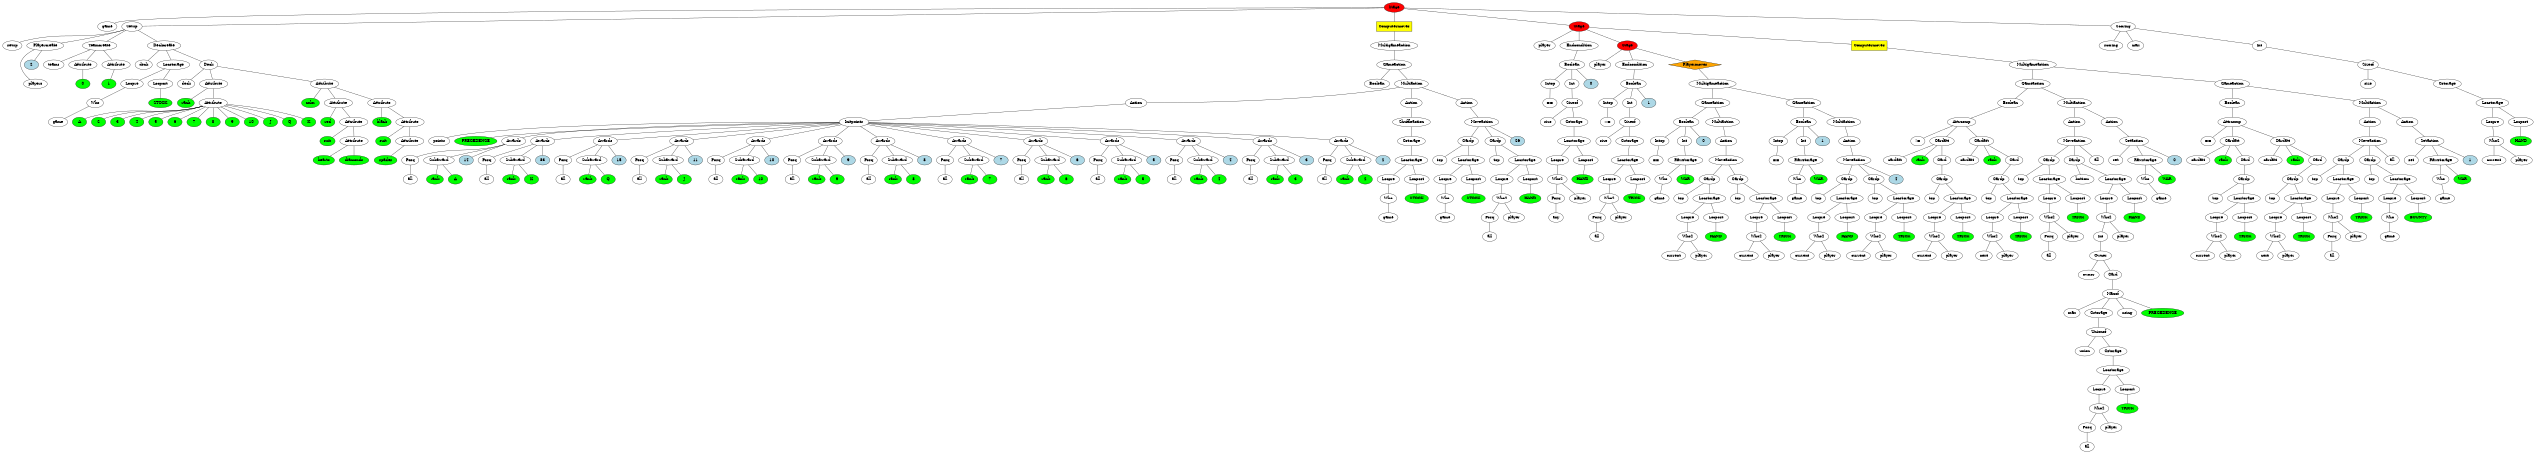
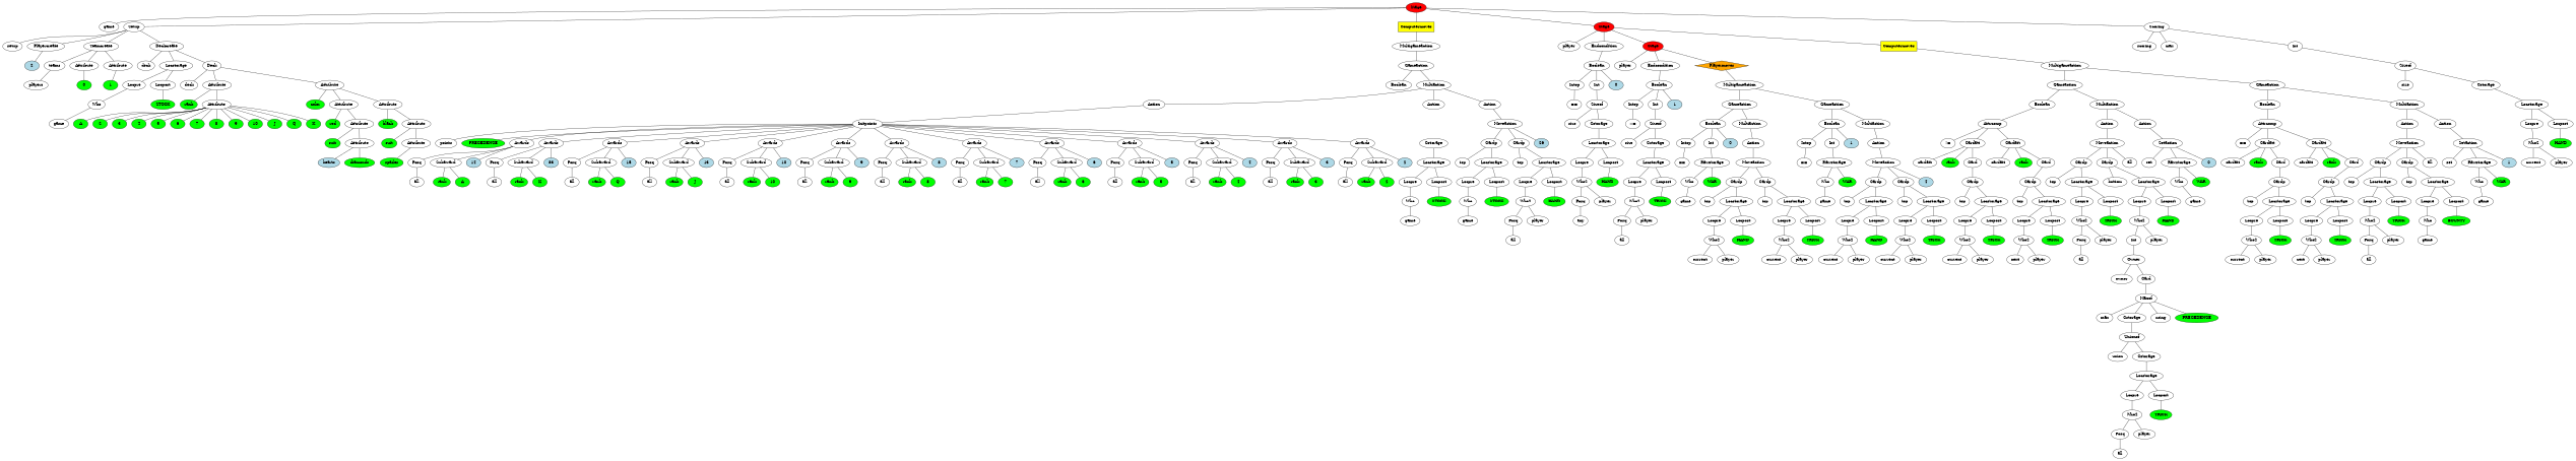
  graph {
    n1 [fillcolor=red label=Stage style=filled]
    n2 [label=game]
    n3 [label=Setup]
    n4 [fillcolor=yellow label=Computermoves shape=box style=filled]
    n5 [fillcolor=red label=Stage style=filled]
    n6 [label=Scoring]
    n7 [label=setup]
    n8 [label=Playercreate]
    n9 [label=Teamcreate]
    n10 [label=Deckcreate]
    n11 [label=Multigameaction]
    n12 [label=player]
    n13 [label=Endcondition]
    n14 [fillcolor=red label=Stage style=filled]
    n15 [fillcolor=yellow label=Computermoves shape=box style=filled]
    n16 [label=scoring]
    n17 [label=max]
    n18 [label=Int]
    n19 [label=players]
    n20 [fillcolor=lightblue label=2 style=filled]
    n21 [label=teams]
    n22 [label=Attribute]
    n23 [label=Attribute]
    n24 [label=deck]
    n25 [label=Locstorage]
    n26 [label=Deck]
    n27 [fillcolor=green label=0 style=filled]
    n28 [fillcolor=green label=1 style=filled]
    n29 [label=Locpre]
    n30 [label=Locpost]
    n31 [label=deck]
    n32 [label=Attribute]
    n33 [label=Attribute]
    n34 [label=Who]
    n35 [fillcolor=green label=STOCK style=filled]
    n36 [label=game]
    n37 [fillcolor=green label=rank style=filled]
    n38 [label=Attribute]
    n39 [fillcolor=green label=color style=filled]
    n40 [label=Attribute]
    n41 [label=Attribute]
    n42 [fillcolor=green label=A style=filled]
    n43 [fillcolor=green label=2 style=filled]
    n44 [fillcolor=green label=3 style=filled]
    n45 [fillcolor=green label=4 style=filled]
    n46 [fillcolor=green label=5 style=filled]
    n47 [fillcolor=green label=6 style=filled]
    n48 [fillcolor=green label=7 style=filled]
    n49 [fillcolor=green label=8 style=filled]
    n50 [fillcolor=green label=9 style=filled]
    n51 [fillcolor=green label=10 style=filled]
    n52 [fillcolor=green label=J style=filled]
    n53 [fillcolor=green label=Q style=filled]
    n54 [fillcolor=green label=K style=filled]
    n55 [fillcolor=green label=red style=filled]
    n56 [label=Attribute]
    n57 [fillcolor=green label=black style=filled]
    n58 [label=Attribute]
    n59 [fillcolor=green label=suit style=filled]
    n60 [label=Attribute]
-   n61 [fillcolor=green label=hearts style=filled]
+   n61 [fillcolor=lightblue label=hearts style=filled]
    n62 [fillcolor=green label=diamonds style=filled]
    n63 [fillcolor=green label=suit style=filled]
    n64 [label=Attribute]
    n65 [fillcolor=green label=spades style=filled]
    n66 [label=Gameaction]
    n67 [label=Boolean]
    n68 [label=Multiaction]
    n69 [label=Action]
    n70 [label=Action]
    n71 [label=Action]
    n72 [label=Initpoints]
-   n73 [label=Shuffleaction]
    n74 [label=Moveaction]
    n75 [label=points]
    n76 [fillcolor=green label=PRECEDENCE style=filled]
    n77 [label=Awards]
    n78 [label=Awards]
    n79 [label=Awards]
    n80 [label=Awards]
    n81 [label=Awards]
    n82 [label=Awards]
    n83 [label=Awards]
    n84 [label=Awards]
    n85 [label=Awards]
    n86 [label=Awards]
    n87 [label=Awards]
    n88 [label=Awards]
    n89 [label=Awards]
    n90 [label=Posq]
    n91 [label=Subaward]
    n92 [fillcolor=lightblue label=14 style=filled]
    n93 [label=Posq]
    n94 [label=Subaward]
    n95 [fillcolor=lightblue label=83 style=filled]
    n96 [label=Posq]
    n97 [label=Subaward]
    n98 [fillcolor=lightblue label=15 style=filled]
    n99 [label=Posq]
    n100 [label=Subaward]
-   n101 [fillcolor=lightblue label=11 style=filled]
+   n101 [fillcolor=lightblue label=13 style=filled]
    n102 [label=Posq]
    n103 [label=Subaward]
    n104 [fillcolor=lightblue label=10 style=filled]
    n105 [label=Posq]
    n106 [label=Subaward]
    n107 [fillcolor=lightblue label=9 style=filled]
    n108 [label=Posq]
    n109 [label=Subaward]
    n110 [fillcolor=lightblue label=8 style=filled]
    n111 [label=Posq]
    n112 [label=Subaward]
    n113 [fillcolor=lightblue label=7 style=filled]
    n114 [label=Posq]
    n115 [label=Subaward]
    n116 [fillcolor=lightblue label=6 style=filled]
    n117 [label=Posq]
    n118 [label=Subaward]
    n119 [fillcolor=lightblue label=5 style=filled]
    n120 [label=Posq]
    n121 [label=Subaward]
    n122 [fillcolor=lightblue label=4 style=filled]
    n123 [label=Posq]
    n124 [label=Subaward]
    n125 [fillcolor=lightblue label=3 style=filled]
    n126 [label=Posq]
    n127 [label=Subaward]
    n128 [fillcolor=lightblue label=2 style=filled]
    n129 [label=all]
    n130 [fillcolor=green label=rank style=filled]
    n131 [fillcolor=green label=A style=filled]
    n132 [label=all]
    n133 [fillcolor=green label=rank style=filled]
    n134 [fillcolor=green label=K style=filled]
    n135 [label=all]
    n136 [fillcolor=green label=rank style=filled]
    n137 [fillcolor=green label=Q style=filled]
    n138 [label=all]
    n139 [fillcolor=green label=rank style=filled]
    n140 [fillcolor=green label=J style=filled]
    n141 [label=all]
    n142 [fillcolor=green label=rank style=filled]
    n143 [fillcolor=green label=10 style=filled]
    n144 [label=all]
    n145 [fillcolor=green label=rank style=filled]
    n146 [fillcolor=green label=9 style=filled]
    n147 [label=all]
    n148 [fillcolor=green label=rank style=filled]
    n149 [fillcolor=green label=8 style=filled]
    n150 [label=all]
    n151 [fillcolor=green label=rank style=filled]
    n152 [fillcolor=green label=7 style=filled]
    n153 [label=all]
    n154 [fillcolor=green label=rank style=filled]
    n155 [fillcolor=green label=6 style=filled]
    n156 [label=all]
    n157 [fillcolor=green label=rank style=filled]
    n158 [fillcolor=green label=5 style=filled]
    n159 [label=all]
    n160 [fillcolor=green label=rank style=filled]
    n161 [fillcolor=green label=4 style=filled]
    n162 [label=all]
    n163 [fillcolor=green label=rank style=filled]
    n164 [fillcolor=green label=3 style=filled]
    n165 [label=all]
    n166 [fillcolor=green label=rank style=filled]
    n167 [fillcolor=green label=2 style=filled]
    n168 [label=Cstorage]
    n169 [label=Locstorage]
    n170 [label=Locpre]
    n171 [label=Locpost]
    n172 [label=Who]
    n173 [fillcolor=green label=STOCK style=filled]
    n174 [label=game]
    n175 [label=Cardp]
    n176 [label=Cardp]
    n177 [fillcolor=lightblue label=26 style=filled]
    n178 [label=top]
    n179 [label=Locstorage]
    n180 [label=top]
    n181 [label=Locstorage]
    n182 [label=Locpre]
    n183 [label=Locpost]
    n184 [label=Who]
    n185 [fillcolor=green label=STOCK style=filled]
    n186 [label=game]
    n187 [label=Locpre]
    n188 [label=Locpost]
    n189 [label=Who2]
    n190 [fillcolor=green label=HAND style=filled]
    n191 [label=Posq]
    n192 [label=player]
    n193 [label=all]
    n194 [label=Boolean]
    n195 [label=player]
    n196 [label=Endcondition]
    n197 [fillcolor=orange label=Playermoves shape=diamond style=filled]
    n198 [label=Multigameaction]
    n199 [label=Intop]
    n200 [label=Int]
    n201 [fillcolor=lightblue label=0 style=filled]
    n202 [label="=="]
    n203 [label=Sizeof]
    n204 [label=size]
    n205 [label=Cstorage]
    n206 [label=Locstorage]
    n207 [label=Locpre]
    n208 [label=Locpost]
    n209 [label=Who2]
    n210 [fillcolor=green label=HAND style=filled]
    n211 [label=Posq]
    n212 [label=player]
    n213 [label=any]
    n214 [label=Boolean]
    n215 [label=Multigameaction]
    n216 [label=Intop]
    n217 [label=Int]
    n218 [fillcolor=lightblue label=1 style=filled]
    n219 [label=">="]
    n220 [label=Sizeof]
    n221 [label=size]
    n222 [label=Cstorage]
    n223 [label=Locstorage]
    n224 [label=Locpre]
    n225 [label=Locpost]
    n226 [label=Who2]
    n227 [fillcolor=green label=TRICK style=filled]
    n228 [label=Posq]
    n229 [label=player]
    n230 [label=all]
    n231 [label=Gameaction]
    n232 [label=Gameaction]
    n233 [label=Boolean]
    n234 [label=Multiaction]
    n235 [label=Boolean]
    n236 [label=Multiaction]
    n237 [label=Intop]
    n238 [label=Int]
    n239 [fillcolor=lightblue label=0 style=filled]
    n240 [label=Action]
    n241 [label="=="]
    n242 [label=Rawstorage]
    n243 [label=Who]
    n244 [fillcolor=green label=WAR style=filled]
    n245 [label=game]
    n246 [label=Moveaction]
    n247 [label=Cardp]
    n248 [label=Cardp]
    n249 [label=top]
    n250 [label=Locstorage]
    n251 [label=top]
    n252 [label=Locstorage]
    n253 [label=Locpre]
    n254 [label=Locpost]
    n255 [label=Who2]
    n256 [fillcolor=green label=HAND style=filled]
    n257 [label=current]
    n258 [label=player]
    n259 [label=Locpre]
    n260 [label=Locpost]
    n261 [label=Who2]
    n262 [fillcolor=green label=TRICK style=filled]
    n263 [label=current]
    n264 [label=player]
    n265 [label=Intop]
    n266 [label=Int]
    n267 [fillcolor=lightblue label=1 style=filled]
    n268 [label=Action]
    n269 [label="=="]
    n270 [label=Rawstorage]
    n271 [label=Who]
    n272 [fillcolor=green label=WAR style=filled]
    n273 [label=game]
    n274 [label=Moveaction]
    n275 [label=Cardp]
    n276 [label=Cardp]
    n277 [fillcolor=lightblue label=4 style=filled]
    n278 [label=top]
    n279 [label=Locstorage]
    n280 [label=top]
    n281 [label=Locstorage]
    n282 [label=Locpre]
    n283 [label=Locpost]
    n284 [label=Who2]
    n285 [fillcolor=green label=HAND style=filled]
    n286 [label=current]
    n287 [label=player]
    n288 [label=Locpre]
    n289 [label=Locpost]
    n290 [label=Who2]
    n291 [fillcolor=green label=TRICK style=filled]
    n292 [label=current]
    n293 [label=player]
    n294 [label=Gameaction]
    n295 [label=Gameaction]
    n296 [label=Boolean]
    n297 [label=Multiaction]
    n298 [label=Boolean]
    n299 [label=Multiaction]
    n300 [label=Attrcomp]
    n301 [label=Action]
    n302 [label=Action]
    n303 [label="!="]
    n304 [label=Cardatt]
    n305 [label=Cardatt]
    n306 [label=cardatt]
    n307 [fillcolor=green label=rank style=filled]
    n308 [label=Card]
    n309 [label=cardatt]
    n310 [fillcolor=green label=rank style=filled]
    n311 [label=Card]
    n312 [label=Cardp]
    n313 [label=top]
    n314 [label=Locstorage]
    n315 [label=Locpre]
    n316 [label=Locpost]
    n317 [label=Who2]
    n318 [fillcolor=green label=TRICK style=filled]
    n319 [label=current]
    n320 [label=player]
    n321 [label=Cardp]
    n322 [label=top]
    n323 [label=Locstorage]
    n324 [label=Locpre]
    n325 [label=Locpost]
    n326 [label=Who2]
    n327 [fillcolor=green label=TRICK style=filled]
    n328 [label=next]
    n329 [label=player]
    n330 [label=Moveaction]
    n331 [label=Setaction]
    n332 [label=Cardp]
    n333 [label=Cardp]
    n334 [label=all]
    n335 [label=top]
    n336 [label=Locstorage]
    n337 [label=bottom]
    n338 [label=Locstorage]
    n339 [label=Locpre]
    n340 [label=Locpost]
    n341 [label=Who2]
    n342 [fillcolor=green label=TRICK style=filled]
    n343 [label=Posq]
    n344 [label=player]
    n345 [label=all]
    n346 [label=Locpre]
    n347 [label=Locpost]
    n348 [label=Who2]
    n349 [fillcolor=green label=HAND style=filled]
    n350 [label=Int]
    n351 [label=player]
    n352 [label=Owner]
    n353 [label=owner]
    n354 [label=Card]
    n355 [label=Maxof]
    n356 [label=max]
    n357 [label=Cstorage]
    n358 [label=using]
    n359 [fillcolor=green label=PRECEDENCE style=filled]
    n360 [label=Unionof]
    n361 [label=union]
    n362 [label=Cstorage]
    n363 [label=Locstorage]
    n364 [label=Locpre]
    n365 [label=Locpost]
    n366 [label=Who2]
    n367 [fillcolor=green label=TRICK style=filled]
    n368 [label=Posq]
    n369 [label=player]
    n370 [label=all]
    n371 [label=set]
    n372 [label=Rawstorage]
    n373 [fillcolor=lightblue label=0 style=filled]
    n374 [label=Who]
    n375 [fillcolor=green label=WAR style=filled]
    n376 [label=game]
    n377 [label=Attrcomp]
    n378 [label=Action]
    n379 [label=Action]
    n380 [label="=="]
    n381 [label=Cardatt]
    n382 [label=Cardatt]
    n383 [label=cardatt]
    n384 [fillcolor=green label=rank style=filled]
    n385 [label=Card]
    n386 [label=cardatt]
    n387 [fillcolor=green label=rank style=filled]
    n388 [label=Card]
    n389 [label=Cardp]
    n390 [label=top]
    n391 [label=Locstorage]
    n392 [label=Locpre]
    n393 [label=Locpost]
    n394 [label=Who2]
    n395 [fillcolor=green label=TRICK style=filled]
    n396 [label=current]
    n397 [label=player]
    n398 [label=Cardp]
    n399 [label=top]
    n400 [label=Locstorage]
    n401 [label=Locpre]
    n402 [label=Locpost]
    n403 [label=Who2]
    n404 [fillcolor=green label=TRICK style=filled]
    n405 [label=next]
    n406 [label=player]
    n407 [label=Moveaction]
    n408 [label=Setaction]
    n409 [label=Cardp]
    n410 [label=Cardp]
    n411 [label=all]
    n412 [label=top]
    n413 [label=Locstorage]
    n414 [label=top]
    n415 [label=Locstorage]
    n416 [label=Locpre]
    n417 [label=Locpost]
    n418 [label=Who2]
    n419 [fillcolor=green label=TRICK style=filled]
    n420 [label=Posq]
    n421 [label=player]
    n422 [label=all]
    n423 [label=Locpre]
    n424 [label=Locpost]
    n425 [label=Who]
    n426 [fillcolor=green label=BOUNTY style=filled]
    n427 [label=game]
    n428 [label=set]
    n429 [label=Rawstorage]
    n430 [fillcolor=lightblue label=1 style=filled]
    n431 [label=Who]
    n432 [fillcolor=green label=WAR style=filled]
    n433 [label=game]
    n434 [label=Sizeof]
    n435 [label=size]
    n436 [label=Cstorage]
    n437 [label=Locstorage]
    n438 [label=Locpre]
    n439 [label=Locpost]
    n440 [label=Who2]
    n441 [fillcolor=green label=HAND style=filled]
    n442 [label=current]
    n443 [label=player]
    n1 -- n2
    n1 -- n3
    n1 -- n4
    n1 -- n5
    n1 -- n6
    n3 -- n7
    n3 -- n8
    n3 -- n9
    n3 -- n10
    n4 -- n11
    n5 -- n12
    n5 -- n13
    n5 -- n14
    n5 -- n15
    n6 -- n16
    n6 -- n17
    n6 -- n18
-   n8 -- n19
+   n21 -- n19
    n8 -- n20
    n9 -- n21
    n9 -- n22
    n9 -- n23
    n10 -- n24
    n10 -- n25
    n10 -- n26
    n11 -- n66
    n13 -- n194
    n14 -- n195
    n14 -- n196
    n14 -- n197
    n15 -- n198
    n18 -- n434
    n22 -- n27
    n23 -- n28
    n25 -- n29
    n25 -- n30
    n26 -- n31
    n26 -- n32
    n26 -- n33
    n29 -- n34
    n30 -- n35
    n32 -- n37
    n32 -- n38
    n33 -- n39
    n33 -- n40
    n33 -- n41
    n34 -- n36
    n38 -- n42
    n38 -- n43
    n38 -- n44
    n38 -- n45
    n38 -- n46
    n38 -- n47
    n38 -- n48
    n38 -- n49
    n38 -- n50
    n38 -- n51
    n38 -- n52
    n38 -- n53
    n38 -- n54
    n40 -- n55
    n40 -- n56
    n41 -- n57
    n41 -- n58
    n56 -- n59
    n56 -- n60
    n58 -- n63
    n58 -- n64
    n60 -- n61
    n60 -- n62
    n64 -- n65
    n66 -- n67
    n66 -- n68
    n68 -- n69
    n68 -- n70
    n68 -- n71
    n69 -- n72
-   n70 -- n73
    n71 -- n74
    n72 -- n75
    n72 -- n76
    n72 -- n77
    n72 -- n78
    n72 -- n79
    n72 -- n80
    n72 -- n81
    n72 -- n82
    n72 -- n83
    n72 -- n84
    n72 -- n85
    n72 -- n86
    n72 -- n87
    n72 -- n88
    n72 -- n89
-   n73 -- n168
    n74 -- n175
    n74 -- n176
    n74 -- n177
    n77 -- n90
    n77 -- n91
    n77 -- n92
    n78 -- n93
    n78 -- n94
    n78 -- n95
    n79 -- n96
    n79 -- n97
    n79 -- n98
    n80 -- n99
    n80 -- n100
    n80 -- n101
    n81 -- n102
    n81 -- n103
    n81 -- n104
    n82 -- n105
    n82 -- n106
    n82 -- n107
    n83 -- n108
    n83 -- n109
    n83 -- n110
    n84 -- n111
    n84 -- n112
    n84 -- n113
    n85 -- n114
    n85 -- n115
    n85 -- n116
    n86 -- n117
    n86 -- n118
    n86 -- n119
    n87 -- n120
    n87 -- n121
    n87 -- n122
    n88 -- n123
    n88 -- n124
    n88 -- n125
    n89 -- n126
    n89 -- n127
    n89 -- n128
    n90 -- n129
    n91 -- n130
    n91 -- n131
    n93 -- n132
    n94 -- n133
    n94 -- n134
    n96 -- n135
    n97 -- n136
    n97 -- n137
    n99 -- n138
    n100 -- n139
    n100 -- n140
    n102 -- n141
    n103 -- n142
    n103 -- n143
    n105 -- n144
    n106 -- n145
    n106 -- n146
    n108 -- n147
    n109 -- n148
    n109 -- n149
    n111 -- n150
    n112 -- n151
    n112 -- n152
    n114 -- n153
    n115 -- n154
    n115 -- n155
    n117 -- n156
    n118 -- n157
    n118 -- n158
    n120 -- n159
    n121 -- n160
    n121 -- n161
    n123 -- n162
    n124 -- n163
    n124 -- n164
    n126 -- n165
    n127 -- n166
    n127 -- n167
    n168 -- n169
    n169 -- n170
    n169 -- n171
    n170 -- n172
    n171 -- n173
    n172 -- n174
    n175 -- n178
    n175 -- n179
    n176 -- n180
    n176 -- n181
    n179 -- n182
    n179 -- n183
    n181 -- n187
    n181 -- n188
    n182 -- n184
    n183 -- n185
    n184 -- n186
    n187 -- n189
    n188 -- n190
    n189 -- n191
    n189 -- n192
    n191 -- n193
    n194 -- n199
    n194 -- n200
    n194 -- n201
    n196 -- n214
    n197 -- n215
    n198 -- n294
    n198 -- n295
    n199 -- n202
    n200 -- n203
    n203 -- n204
    n203 -- n205
    n205 -- n206
    n206 -- n207
    n206 -- n208
    n207 -- n209
    n208 -- n210
    n209 -- n211
    n209 -- n212
    n211 -- n213
    n214 -- n216
    n214 -- n217
    n214 -- n218
    n215 -- n231
    n215 -- n232
    n216 -- n219
    n217 -- n220
    n220 -- n221
    n220 -- n222
    n222 -- n223
    n223 -- n224
    n223 -- n225
    n224 -- n226
    n225 -- n227
    n226 -- n228
    n226 -- n229
    n228 -- n230
    n231 -- n233
    n231 -- n234
    n232 -- n235
    n232 -- n236
    n233 -- n237
    n233 -- n238
    n233 -- n239
    n234 -- n240
    n235 -- n265
    n235 -- n266
    n235 -- n267
    n236 -- n268
    n237 -- n241
    n238 -- n242
    n240 -- n246
    n242 -- n243
    n242 -- n244
    n243 -- n245
    n246 -- n247
    n246 -- n248
    n247 -- n249
    n247 -- n250
    n248 -- n251
    n248 -- n252
    n250 -- n253
    n250 -- n254
    n252 -- n259
    n252 -- n260
    n253 -- n255
    n254 -- n256
    n255 -- n257
    n255 -- n258
    n259 -- n261
    n260 -- n262
    n261 -- n263
    n261 -- n264
    n265 -- n269
    n266 -- n270
    n268 -- n274
    n270 -- n271
    n270 -- n272
    n271 -- n273
    n274 -- n275
    n274 -- n276
    n274 -- n277
    n275 -- n278
    n275 -- n279
    n276 -- n280
    n276 -- n281
    n279 -- n282
    n279 -- n283
    n281 -- n288
    n281 -- n289
    n282 -- n284
    n283 -- n285
    n284 -- n286
    n284 -- n287
    n288 -- n290
    n289 -- n291
    n290 -- n292
    n290 -- n293
    n294 -- n296
    n294 -- n297
    n295 -- n298
    n295 -- n299
    n296 -- n300
    n297 -- n301
    n297 -- n302
    n298 -- n377
    n299 -- n378
    n299 -- n379
    n300 -- n303
    n300 -- n304
    n300 -- n305
    n301 -- n330
    n302 -- n331
    n304 -- n306
    n304 -- n307
    n304 -- n308
    n305 -- n309
    n305 -- n310
    n305 -- n311
    n308 -- n312
    n311 -- n321
    n312 -- n313
    n312 -- n314
    n314 -- n315
    n314 -- n316
    n315 -- n317
    n316 -- n318
    n317 -- n319
    n317 -- n320
    n321 -- n322
    n321 -- n323
    n323 -- n324
    n323 -- n325
    n324 -- n326
    n325 -- n327
    n326 -- n328
    n326 -- n329
    n330 -- n332
    n330 -- n333
    n330 -- n334
    n331 -- n371
    n331 -- n372
    n331 -- n373
    n332 -- n335
    n332 -- n336
    n333 -- n337
    n333 -- n338
    n336 -- n339
    n336 -- n340
    n338 -- n346
    n338 -- n347
    n339 -- n341
    n340 -- n342
    n341 -- n343
    n341 -- n344
    n343 -- n345
    n346 -- n348
    n347 -- n349
    n348 -- n350
    n348 -- n351
    n350 -- n352
    n352 -- n353
    n352 -- n354
    n354 -- n355
    n355 -- n356
    n355 -- n357
    n355 -- n358
    n355 -- n359
    n357 -- n360
    n360 -- n361
    n360 -- n362
    n362 -- n363
    n363 -- n364
    n363 -- n365
    n364 -- n366
    n365 -- n367
    n366 -- n368
    n366 -- n369
    n368 -- n370
    n372 -- n374
    n372 -- n375
    n374 -- n376
    n377 -- n380
    n377 -- n381
    n377 -- n382
    n378 -- n407
    n379 -- n408
    n381 -- n383
    n381 -- n384
    n381 -- n385
    n382 -- n386
    n382 -- n387
    n382 -- n388
    n385 -- n389
    n388 -- n398
    n389 -- n390
    n389 -- n391
    n391 -- n392
    n391 -- n393
    n392 -- n394
    n393 -- n395
    n394 -- n396
    n394 -- n397
    n398 -- n399
    n398 -- n400
    n400 -- n401
    n400 -- n402
    n401 -- n403
    n402 -- n404
    n403 -- n405
    n403 -- n406
    n407 -- n409
    n407 -- n410
    n407 -- n411
    n408 -- n428
    n408 -- n429
    n408 -- n430
    n409 -- n412
    n409 -- n413
    n410 -- n414
    n410 -- n415
    n413 -- n416
    n413 -- n417
    n415 -- n423
    n415 -- n424
    n416 -- n418
    n417 -- n419
    n418 -- n420
    n418 -- n421
    n420 -- n422
    n423 -- n425
    n424 -- n426
    n425 -- n427
    n429 -- n431
    n429 -- n432
    n431 -- n433
    n434 -- n435
    n434 -- n436
    n436 -- n437
    n437 -- n438
    n437 -- n439
    n438 -- n440
    n439 -- n441
    n440 -- n442
    n440 -- n443
  }
